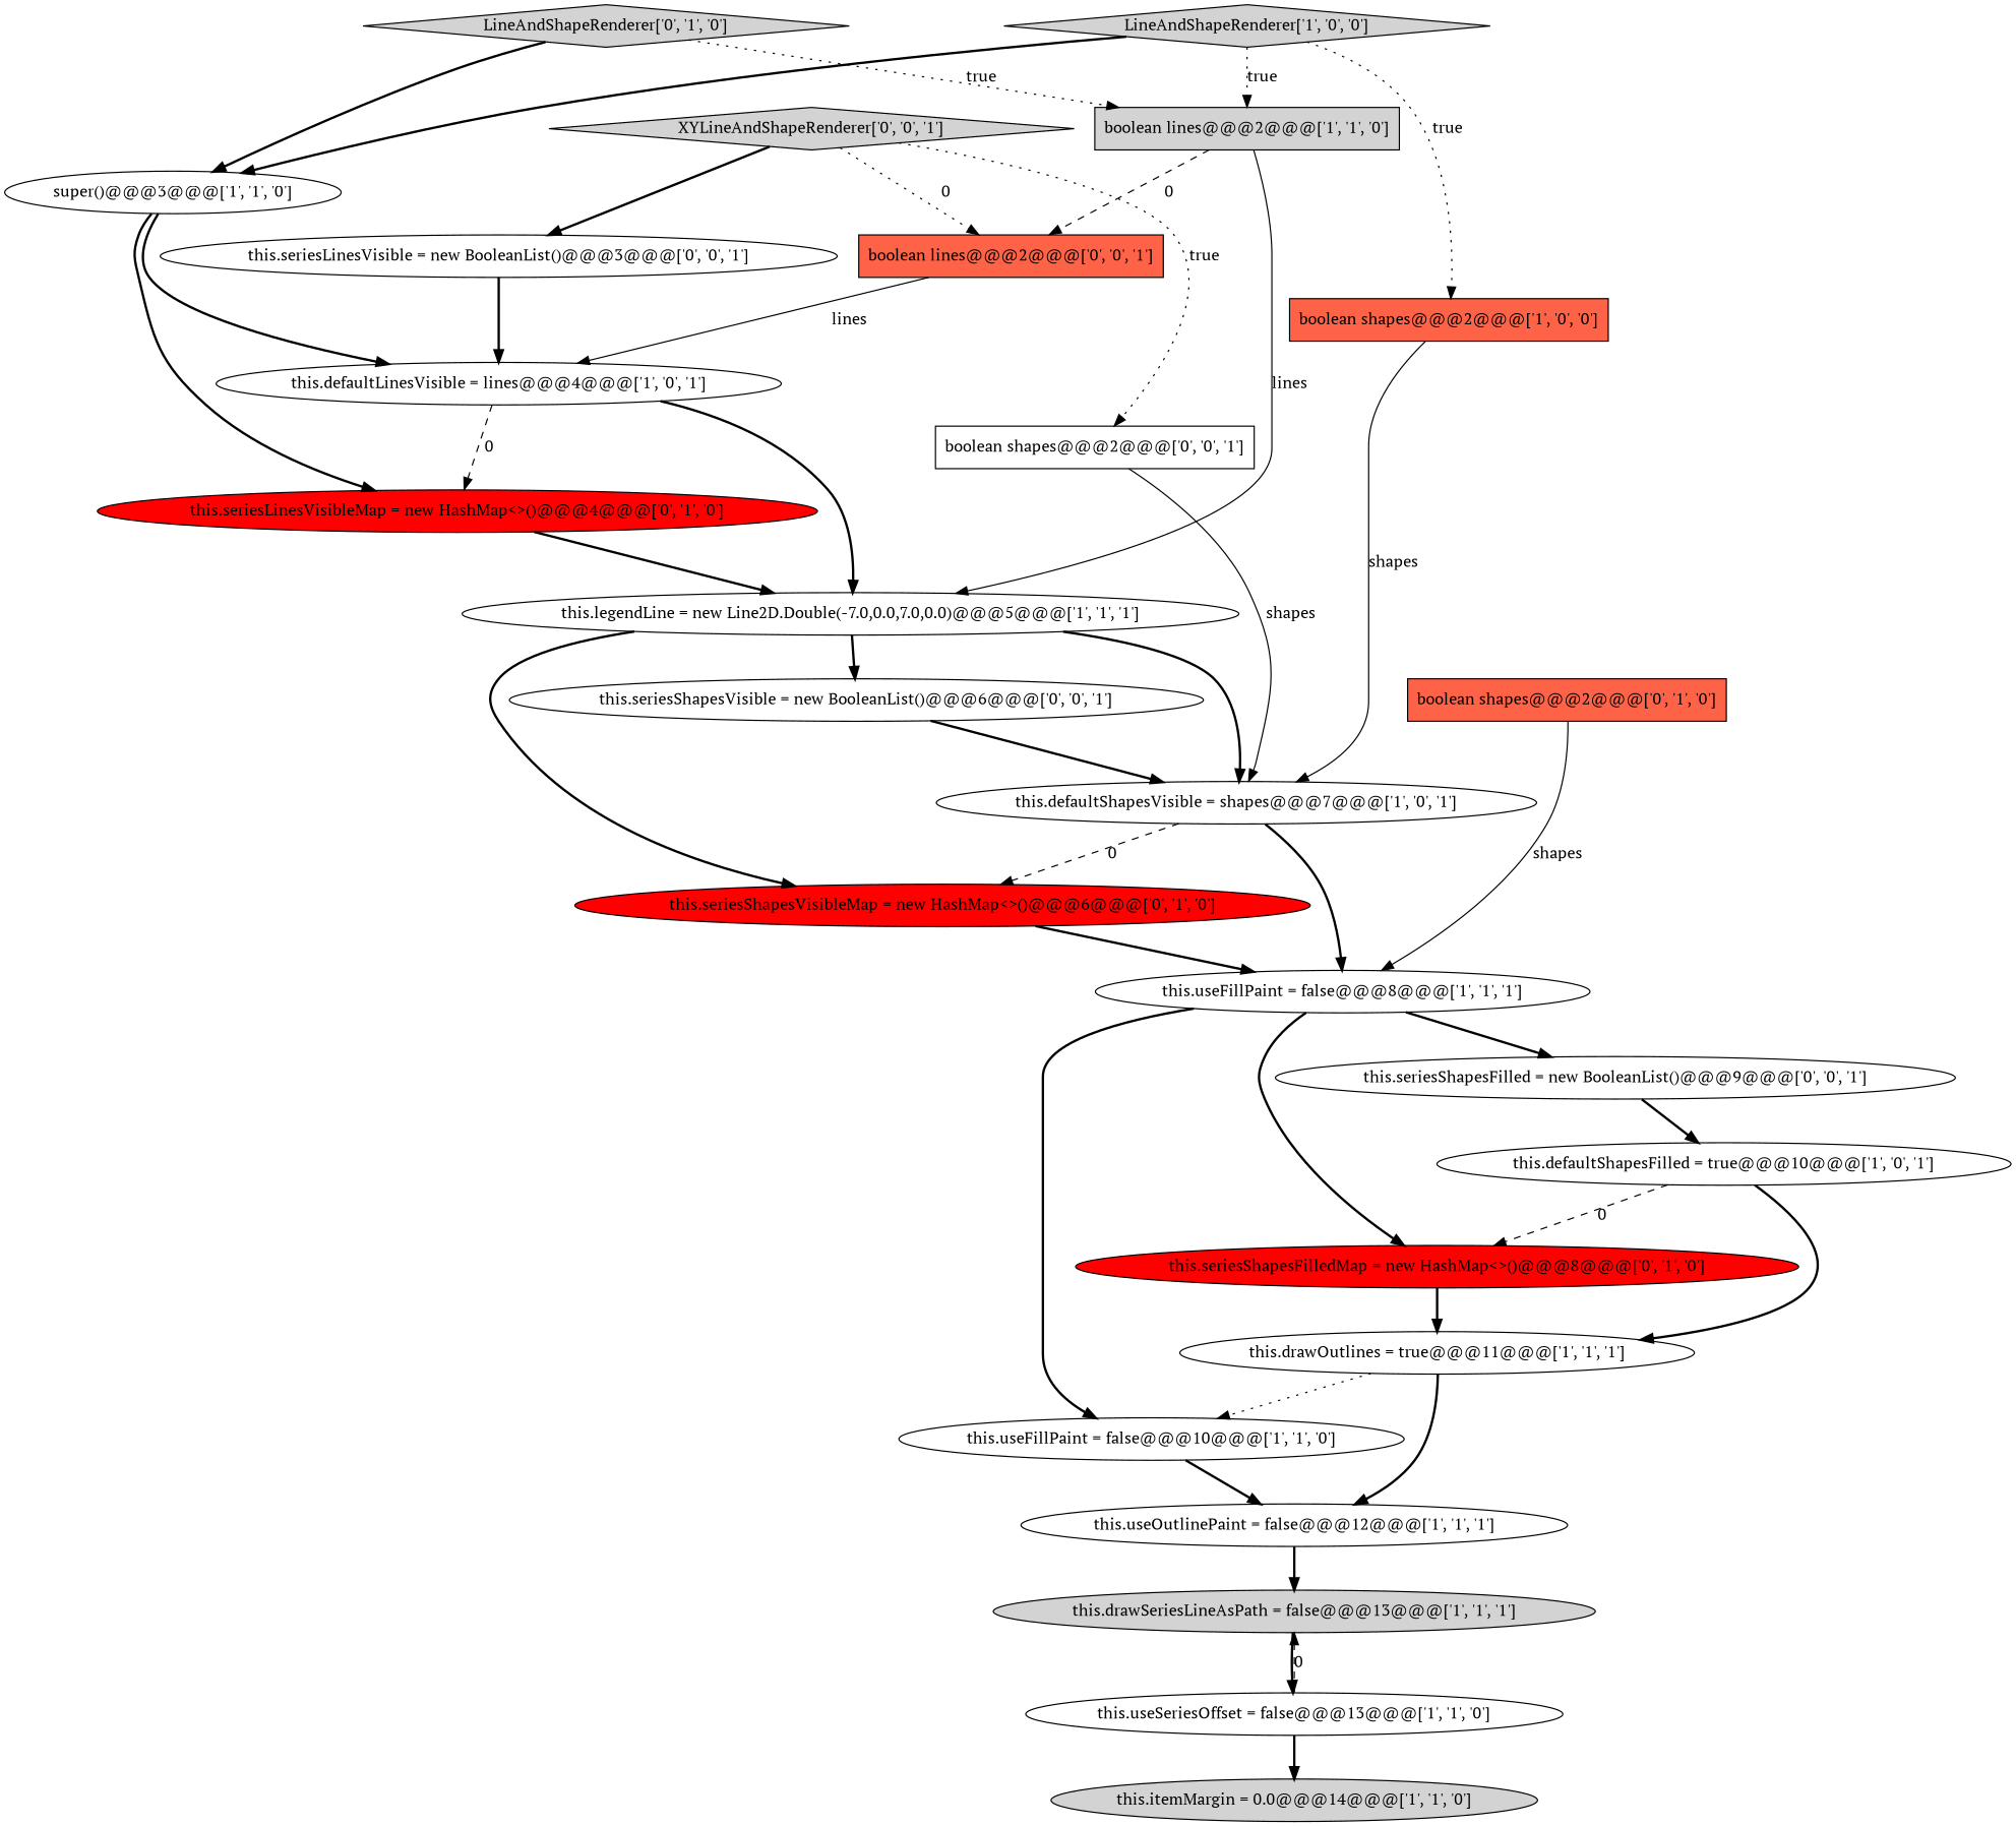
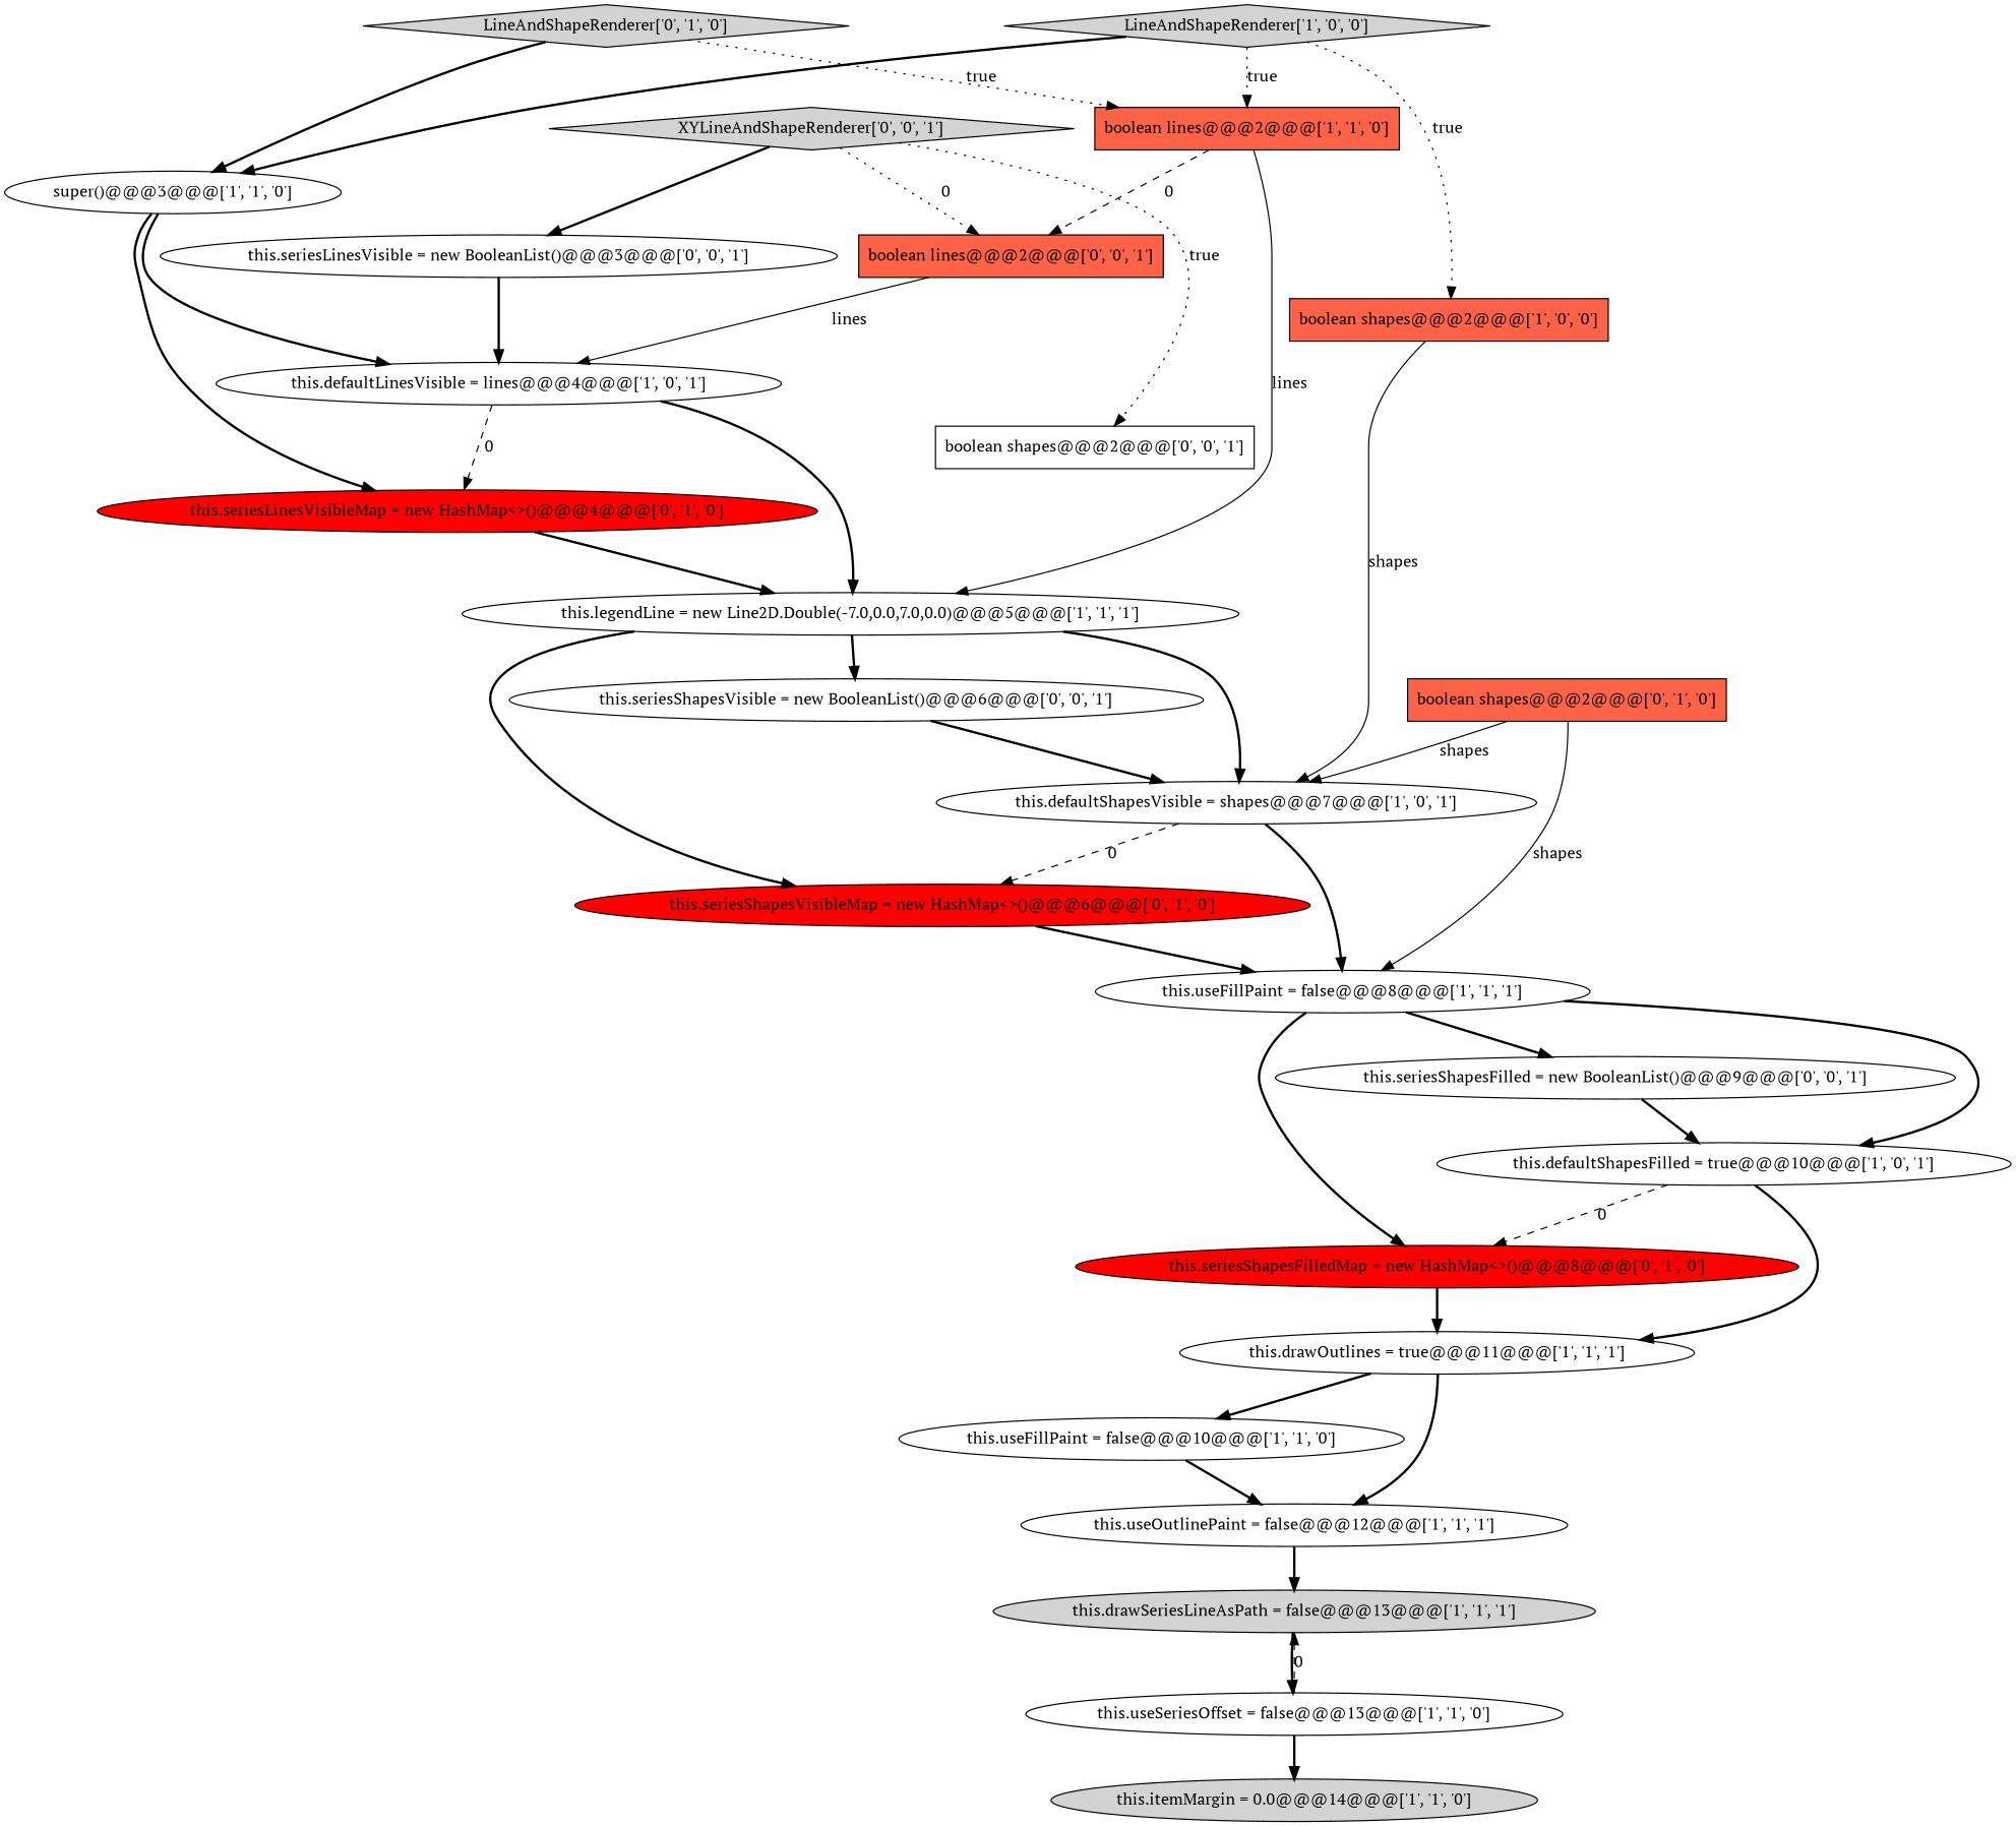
  digraph {
    fontname="PT Serif"
    node [fillcolor=white fontname="PT Serif" shape=ellipse style=filled]
    edge [fontname="PT Serif" style=bold]
    n1 [label="this.useFillPaint = false@@@10@@@['1', '1', '0']"]
    n2 [label="this.useOutlinePaint = false@@@12@@@['1', '1', '1']"]
    n3 [fillcolor=lightgray label="this.drawSeriesLineAsPath = false@@@13@@@['1', '1', '1']"]
    n4 [fillcolor=lightgray label="XYLineAndShapeRenderer['0', '0', '1']" shape=diamond]
    n5 [label="boolean shapes@@@2@@@['0', '0', '1']" shape=box]
    n6 [fillcolor=tomato label="boolean lines@@@2@@@['0', '0', '1']" shape=box]
    n7 [label="this.seriesLinesVisible = new BooleanList()@@@3@@@['0', '0', '1']"]
    n8 [label="this.defaultShapesVisible = shapes@@@7@@@['1', '0', '1']"]
    n9 [label="this.defaultLinesVisible = lines@@@4@@@['1', '0', '1']"]
    n10 [fillcolor=red label="this.seriesShapesVisibleMap = new HashMap<>()@@@6@@@['0', '1', '0']"]
    n11 [label="this.useFillPaint = false@@@8@@@['1', '1', '1']"]
    n12 [label="this.legendLine = new Line2D.Double(-7.0,0.0,7.0,0.0)@@@5@@@['1', '1', '1']"]
    n13 [label="this.seriesShapesVisible = new BooleanList()@@@6@@@['0', '0', '1']"]
    n14 [label="this.defaultShapesFilled = true@@@10@@@['1', '0', '1']"]
    n15 [fillcolor=red label="this.seriesShapesFilledMap = new HashMap<>()@@@8@@@['0', '1', '0']"]
    n16 [label="this.drawOutlines = true@@@11@@@['1', '1', '1']"]
-   n17 [fillcolor=lightgray label="boolean lines@@@2@@@['1', '1', '0']" shape=box]
+   n17 [fillcolor=tomato label="boolean lines@@@2@@@['1', '1', '0']" shape=box]
    n18 [label="super()@@@3@@@['1', '1', '0']"]
    n19 [fillcolor=red label="this.seriesLinesVisibleMap = new HashMap<>()@@@4@@@['0', '1', '0']"]
    n20 [fillcolor=tomato label="boolean shapes@@@2@@@['1', '0', '0']" shape=box]
    n21 [label="this.seriesShapesFilled = new BooleanList()@@@9@@@['0', '0', '1']"]
    n22 [fillcolor=lightgray label="LineAndShapeRenderer['1', '0', '0']" shape=diamond]
    n23 [label="this.useSeriesOffset = false@@@13@@@['1', '1', '0']"]
    n24 [fillcolor=lightgray label="this.itemMargin = 0.0@@@14@@@['1', '1', '0']"]
    n25 [fillcolor=tomato label="boolean shapes@@@2@@@['0', '1', '0']" shape=box]
    n26 [fillcolor=lightgray label="LineAndShapeRenderer['0', '1', '0']" shape=diamond]
    n1 -> n2
    n2 -> n3
    n3 -> n23
    n4 -> n5 [label=true style=dotted]
    n4 -> n6 [label=0 style=dotted]
    n4 -> n7
-   n5 -> n8 [label=shapes style=solid]
+   n25 -> n8 [label=shapes style=solid]
    n6 -> n9 [label=lines style=solid]
    n7 -> n9
    n8 -> n10 [label=0 style=dashed]
    n8 -> n11
    n9 -> n12
    n9 -> n19 [label=0 style=dashed]
    n10 -> n11
-   n11 -> n1
+   n11 -> n14
    n11 -> n15
    n11 -> n21
    n12 -> n8
    n12 -> n10
    n12 -> n13
    n13 -> n8
    n14 -> n15 [label=0 style=dashed]
    n14 -> n16
    n15 -> n16
-   n16 -> n1 [style=dotted]
+   n16 -> n1
    n16 -> n2
    n17 -> n6 [label=0 style=dashed]
    n17 -> n12 [label=lines style=solid]
    n18 -> n9
    n18 -> n19
    n19 -> n12
    n20 -> n8 [label=shapes style=solid]
    n21 -> n14
    n22 -> n17 [label=true style=dotted]
    n22 -> n18
    n22 -> n20 [label=true style=dotted]
    n23 -> n3 [label=0 style=dashed]
    n23 -> n24
    n25 -> n11 [label=shapes style=solid]
    n26 -> n17 [label=true style=dotted]
    n26 -> n18
  }
